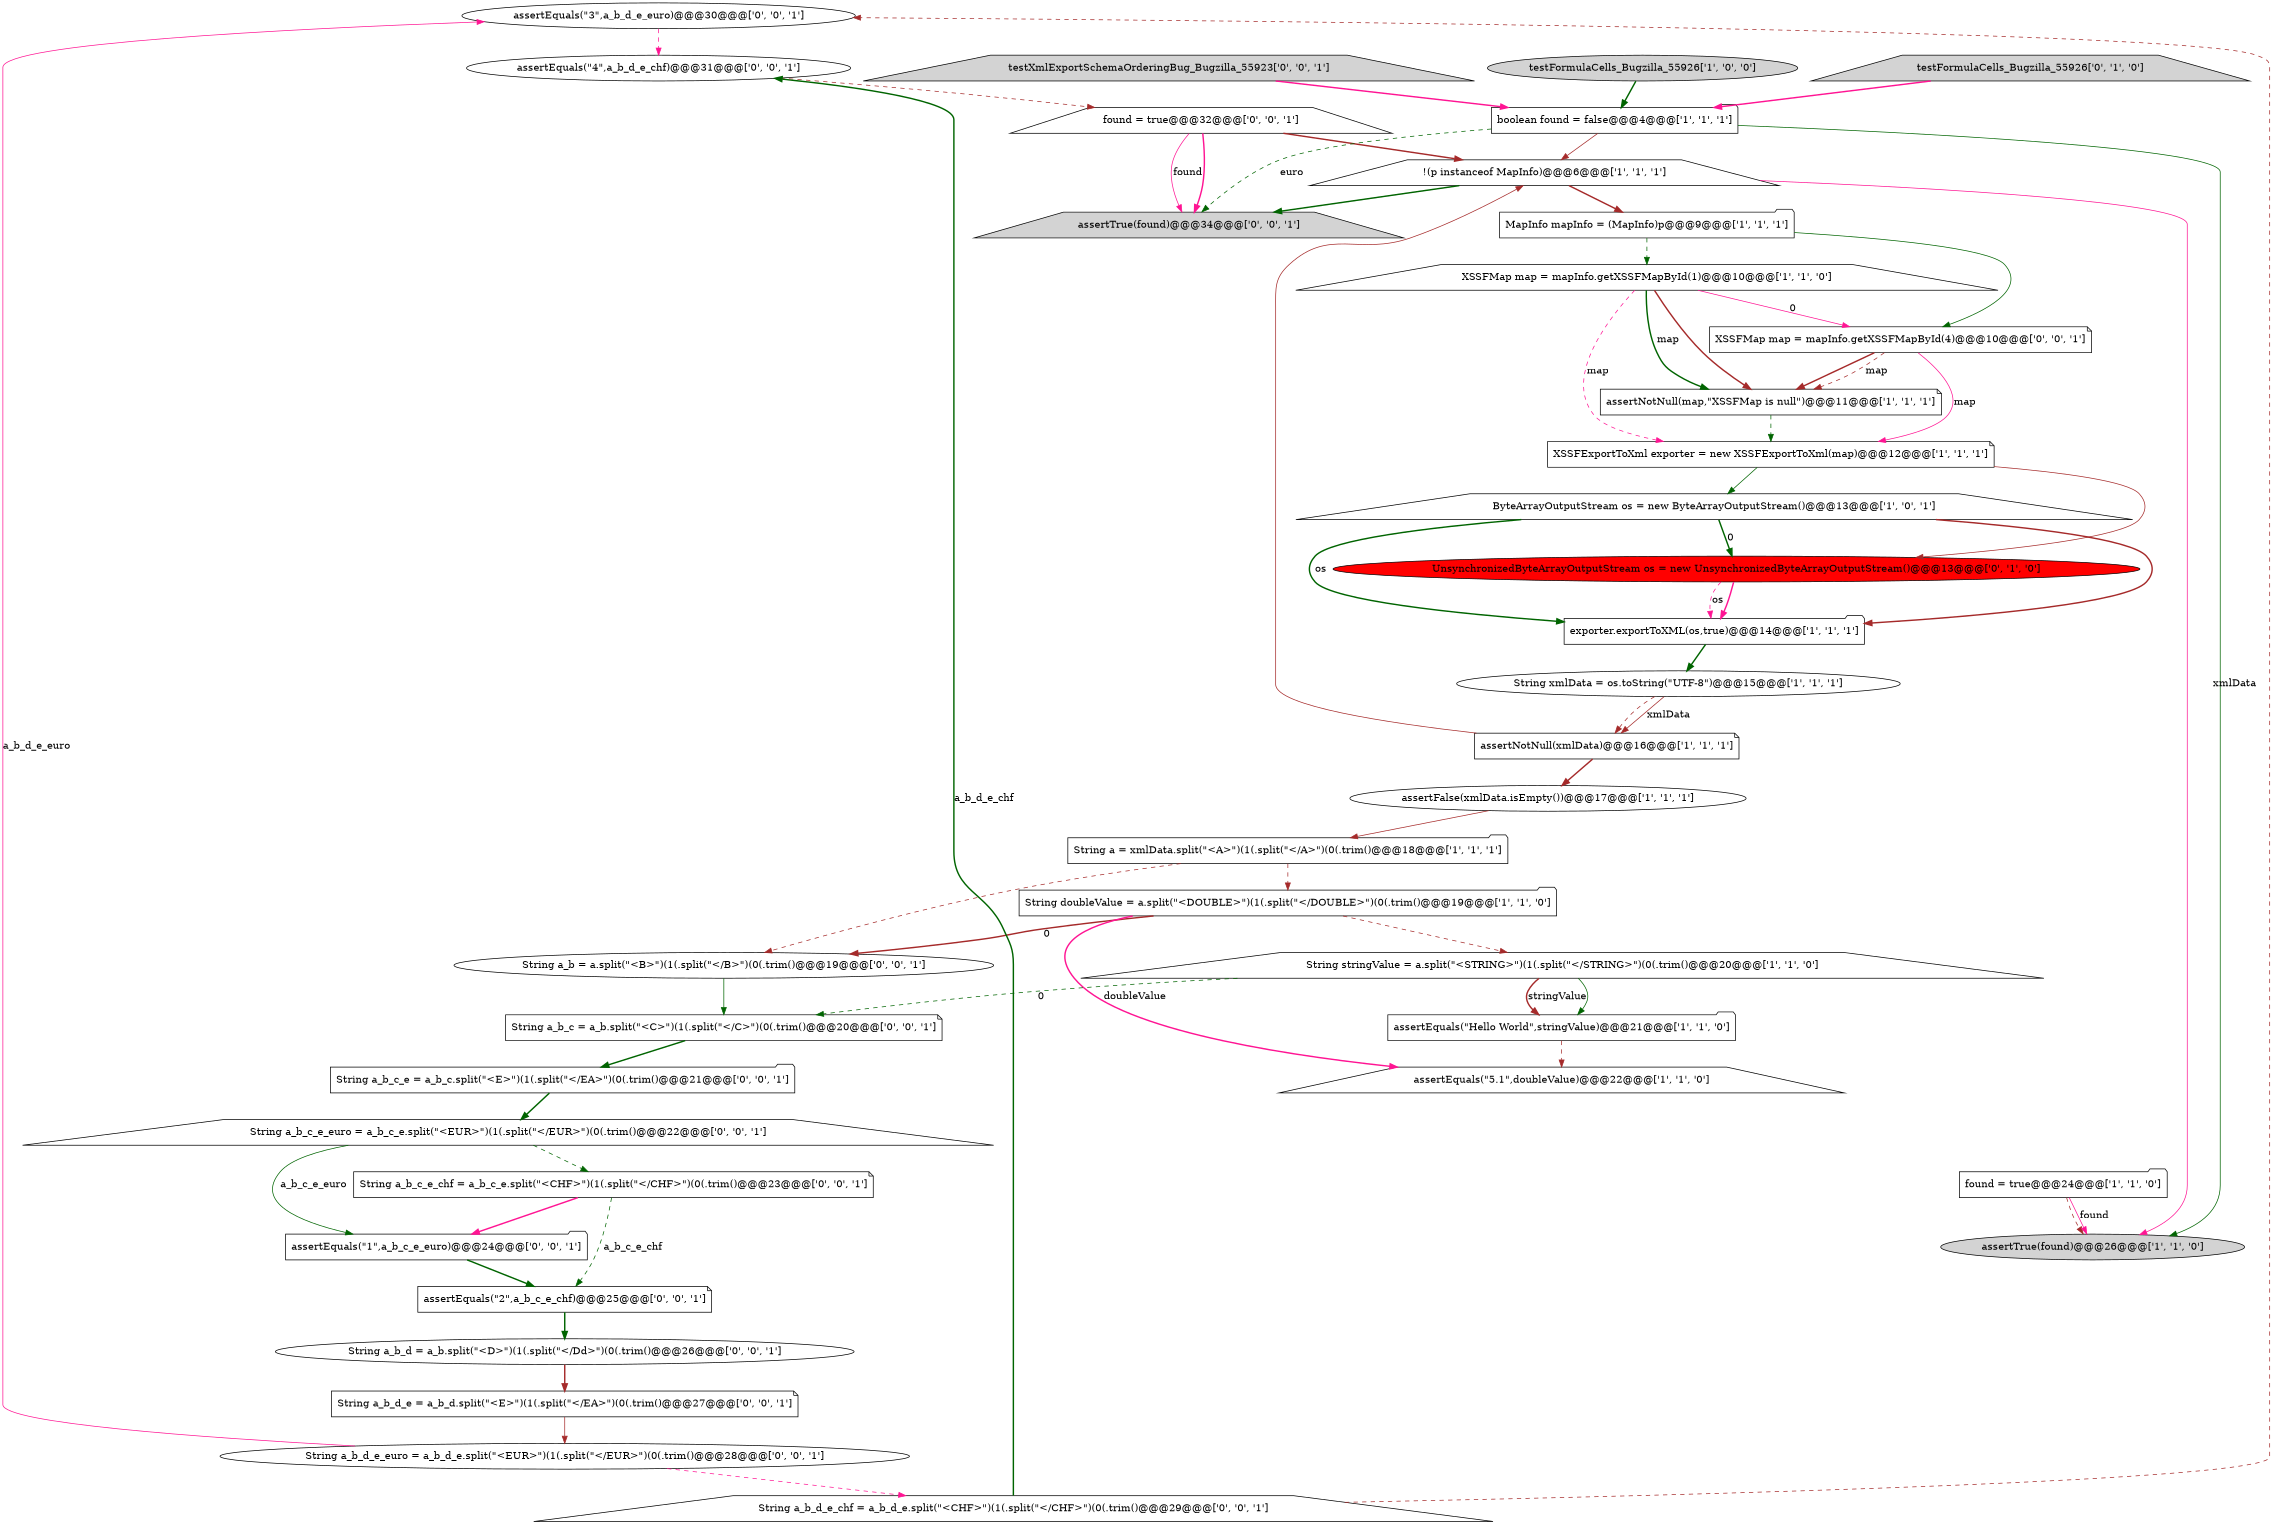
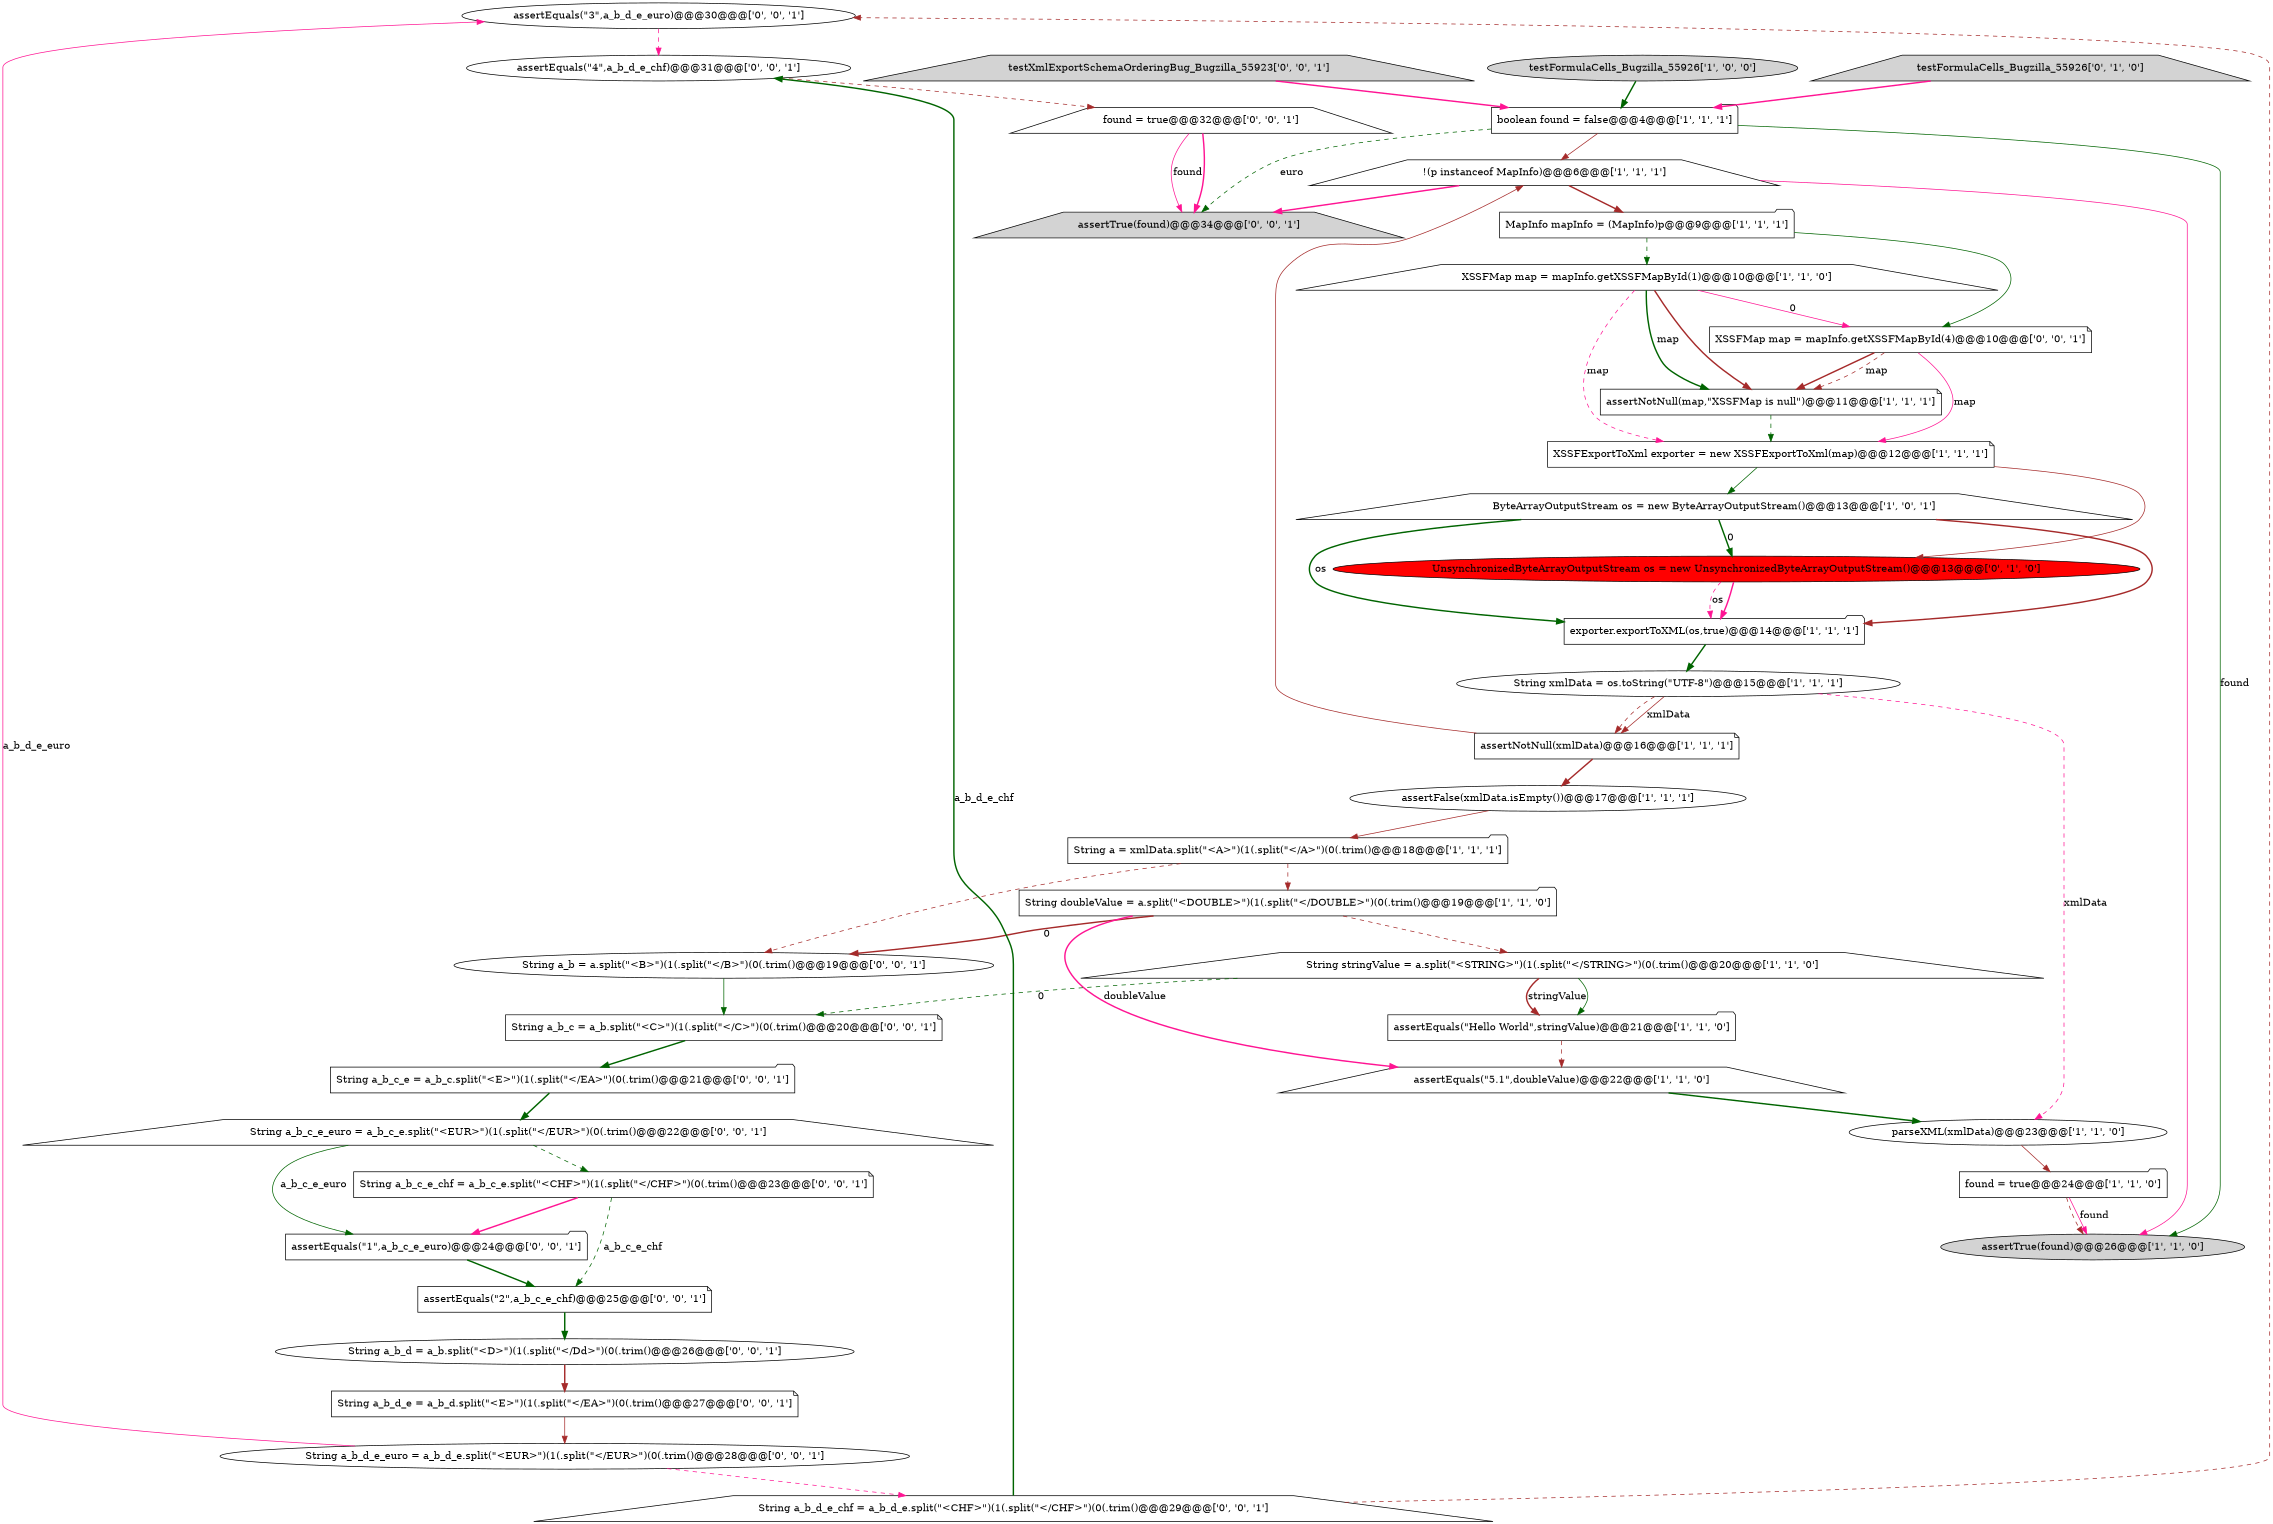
  digraph {
    node [fillcolor=white shape=ellipse style=filled]
    edge [color=brown style=bold]
    n1 [label="assertEquals(\"3\",a_b_d_e_euro)@@@30@@@['0', '0', '1']"]
    n2 [label="assertEquals(\"4\",a_b_d_e_chf)@@@31@@@['0', '0', '1']"]
    n3 [label="found = true@@@32@@@['0', '0', '1']" shape=trapezium]
    n4 [label="ByteArrayOutputStream os = new ByteArrayOutputStream()@@@13@@@['1', '0', '1']" shape=trapezium]
    n5 [fillcolor=red label="UnsynchronizedByteArrayOutputStream os = new UnsynchronizedByteArrayOutputStream()@@@13@@@['0', '1', '0']"]
    n6 [label="exporter.exportToXML(os,true)@@@14@@@['1', '1', '1']" shape=folder]
    n7 [label="String xmlData = os.toString(\"UTF-8\")@@@15@@@['1', '1', '1']"]
    n8 [fillcolor=lightgray label="testXmlExportSchemaOrderingBug_Bugzilla_55923['0', '0', '1']" shape=trapezium]
    n9 [label="boolean found = false@@@4@@@['1', '1', '1']" shape=folder]
    n10 [fillcolor=lightgray label="assertTrue(found)@@@34@@@['0', '0', '1']" shape=trapezium]
    n11 [label="!(p instanceof MapInfo)@@@6@@@['1', '1', '1']" shape=trapezium]
    n12 [fillcolor=lightgray label="assertTrue(found)@@@26@@@['1', '1', '0']"]
    n13 [label="String a_b_c = a_b.split(\"<C>\")(1(.split(\"</C>\")(0(.trim()@@@20@@@['0', '0', '1']" shape=note]
    n14 [label="String a_b_c_e = a_b_c.split(\"<E>\")(1(.split(\"</EA>\")(0(.trim()@@@21@@@['0', '0', '1']" shape=folder]
    n15 [label="String a_b_c_e_euro = a_b_c_e.split(\"<EUR>\")(1(.split(\"</EUR>\")(0(.trim()@@@22@@@['0', '0', '1']" shape=trapezium]
    n16 [label="String a = xmlData.split(\"<A>\")(1(.split(\"</A>\")(0(.trim()@@@18@@@['1', '1', '1']" shape=folder]
    n17 [label="String a_b = a.split(\"<B>\")(1(.split(\"</B>\")(0(.trim()@@@19@@@['0', '0', '1']"]
    n18 [label="String doubleValue = a.split(\"<DOUBLE>\")(1(.split(\"</DOUBLE>\")(0(.trim()@@@19@@@['1', '1', '0']" shape=folder]
    n19 [label="assertEquals(\"5.1\",doubleValue)@@@22@@@['1', '1', '0']" shape=trapezium]
    n20 [label="String stringValue = a.split(\"<STRING>\")(1(.split(\"</STRING>\")(0(.trim()@@@20@@@['1', '1', '0']" shape=trapezium]
    n21 [label="XSSFMap map = mapInfo.getXSSFMapById(1)@@@10@@@['1', '1', '0']" shape=trapezium]
    n22 [label="XSSFMap map = mapInfo.getXSSFMapById(4)@@@10@@@['0', '0', '1']" shape=note]
    n23 [label="assertNotNull(map,\"XSSFMap is null\")@@@11@@@['1', '1', '1']" shape=note]
    n24 [label="XSSFExportToXml exporter = new XSSFExportToXml(map)@@@12@@@['1', '1', '1']" shape=note]
    n25 [fillcolor=lightgray label="testFormulaCells_Bugzilla_55926['1', '0', '0']"]
    n26 [label="MapInfo mapInfo = (MapInfo)p@@@9@@@['1', '1', '1']" shape=folder]
    n27 [label="assertFalse(xmlData.isEmpty())@@@17@@@['1', '1', '1']"]
+   n28 [label="parseXML(xmlData)@@@23@@@['1', '1', '0']"]
    n29 [label="found = true@@@24@@@['1', '1', '0']" shape=folder]
    n30 [fillcolor=lightgray label="testFormulaCells_Bugzilla_55926['0', '1', '0']" shape=trapezium]
    n31 [label="String a_b_c_e_chf = a_b_c_e.split(\"<CHF>\")(1(.split(\"</CHF>\")(0(.trim()@@@23@@@['0', '0', '1']" shape=note]
    n32 [label="assertEquals(\"1\",a_b_c_e_euro)@@@24@@@['0', '0', '1']" shape=folder]
    n33 [label="String a_b_d = a_b.split(\"<D>\")(1(.split(\"</Dd>\")(0(.trim()@@@26@@@['0', '0', '1']"]
    n34 [label="String a_b_d_e = a_b_d.split(\"<E>\")(1(.split(\"</EA>\")(0(.trim()@@@27@@@['0', '0', '1']" shape=note]
    n35 [label="String a_b_d_e_euro = a_b_d_e.split(\"<EUR>\")(1(.split(\"</EUR>\")(0(.trim()@@@28@@@['0', '0', '1']"]
    n36 [label="assertEquals(\"2\",a_b_c_e_chf)@@@25@@@['0', '0', '1']" shape=note]
    n37 [label="assertEquals(\"Hello World\",stringValue)@@@21@@@['1', '1', '0']" shape=folder]
    n38 [label="assertNotNull(xmlData)@@@16@@@['1', '1', '1']" shape=note]
    n39 [label="String a_b_d_e_chf = a_b_d_e.split(\"<CHF>\")(1(.split(\"</CHF>\")(0(.trim()@@@29@@@['0', '0', '1']" shape=trapezium]
    n1 -> n2 [color=deeppink style=dashed]
    n2 -> n3 [style=dashed]
    n3 -> n10 [color=deeppink label=found style=solid]
    n3 -> n10 [color=deeppink]
-   n3 -> n11
    n4 -> n5 [color=darkgreen label=0]
    n4 -> n6 [color=darkgreen label=os]
    n4 -> n6
    n5 -> n6 [color=deeppink]
    n5 -> n6 [color=deeppink label=os style=dashed]
    n6 -> n7 [color=darkgreen]
+   n7 -> n28 [color=deeppink label=xmlData style=dashed]
    n7 -> n38 [label=xmlData style=solid]
    n7 -> n38 [style=dashed]
    n8 -> n9 [color=deeppink]
    n9 -> n10 [color=darkgreen label=euro style=dashed]
    n9 -> n11 [style=solid]
-   n9 -> n12 [color=darkgreen label=xmlData style=solid]
-   n11 -> n10 [color=darkgreen]
+   n9 -> n12 [color=darkgreen label=found style=solid]
+   n11 -> n10 [color=deeppink]
    n11 -> n12 [color=deeppink style=solid]
    n11 -> n26
    n13 -> n14 [color=darkgreen]
    n14 -> n15 [color=darkgreen]
    n15 -> n31 [color=darkgreen style=dashed]
    n15 -> n32 [color=darkgreen label=a_b_c_e_euro style=solid]
    n16 -> n17 [style=dashed]
    n16 -> n18 [style=dashed]
    n17 -> n13 [color=darkgreen style=solid]
    n18 -> n17 [label=0]
    n18 -> n19 [color=deeppink label=doubleValue]
    n18 -> n20 [style=dashed]
+   n19 -> n28 [color=darkgreen]
    n20 -> n13 [color=darkgreen label=0 style=dashed]
    n20 -> n37 [label=stringValue]
    n20 -> n37 [color=darkgreen style=solid]
    n21 -> n22 [color=deeppink label=0 style=solid]
    n21 -> n23 [color=darkgreen label=map]
    n21 -> n23
    n21 -> n24 [color=deeppink label=map style=dashed]
    n22 -> n23
    n22 -> n23 [label=map style=dashed]
    n22 -> n24 [color=deeppink label=map style=solid]
    n23 -> n24 [color=darkgreen style=dashed]
    n24 -> n4 [color=darkgreen style=solid]
    n24 -> n5 [style=solid]
    n25 -> n9 [color=darkgreen]
    n26 -> n21 [color=darkgreen style=dashed]
    n26 -> n22 [color=darkgreen style=solid]
    n27 -> n16 [style=solid]
+   n28 -> n29 [style=solid]
    n29 -> n12 [style=dashed]
    n29 -> n12 [color=deeppink label=found style=solid]
    n30 -> n9 [color=deeppink]
    n31 -> n32 [color=deeppink]
    n31 -> n36 [color=darkgreen label=a_b_c_e_chf style=dashed]
    n32 -> n36 [color=darkgreen]
    n33 -> n34
    n34 -> n35 [style=solid]
    n35 -> n1 [color=deeppink label=a_b_d_e_euro style=solid]
    n35 -> n39 [color=deeppink style=dashed]
    n36 -> n33 [color=darkgreen]
    n37 -> n19 [style=dashed]
    n38 -> n11 [style=solid]
    n38 -> n27
    n39 -> n1 [style=dashed]
    n39 -> n2 [color=darkgreen label=a_b_d_e_chf]
  }
